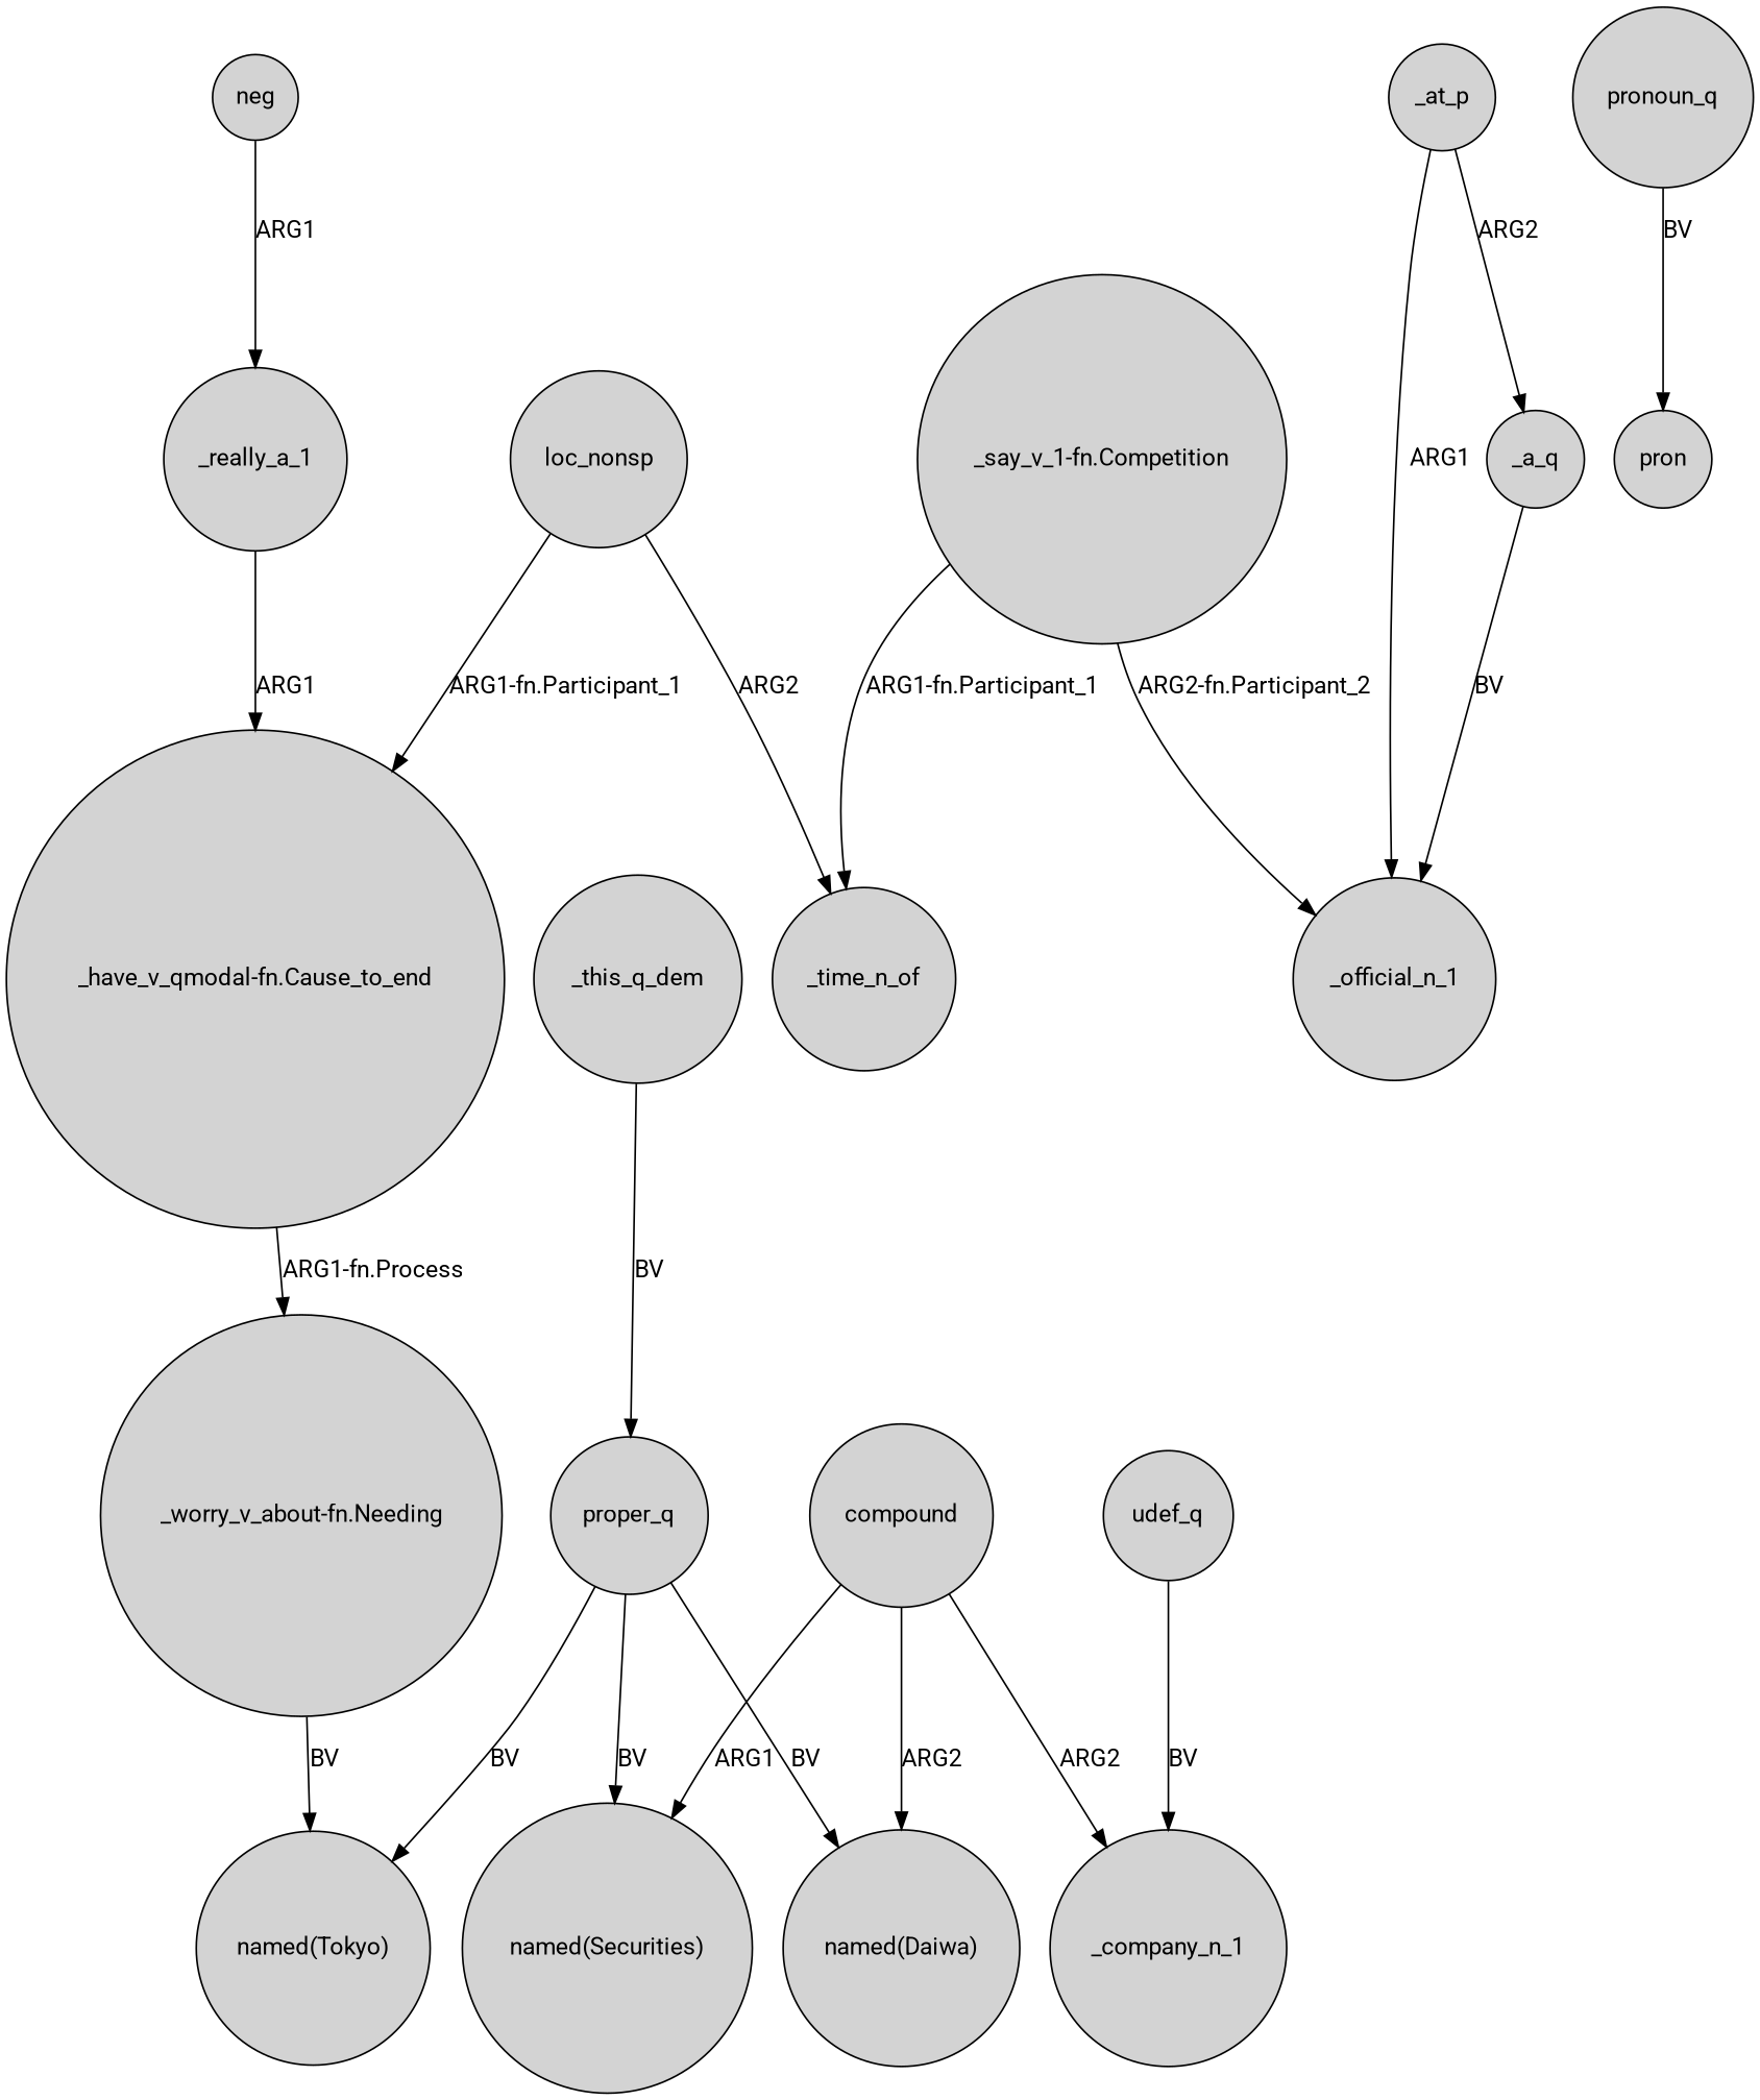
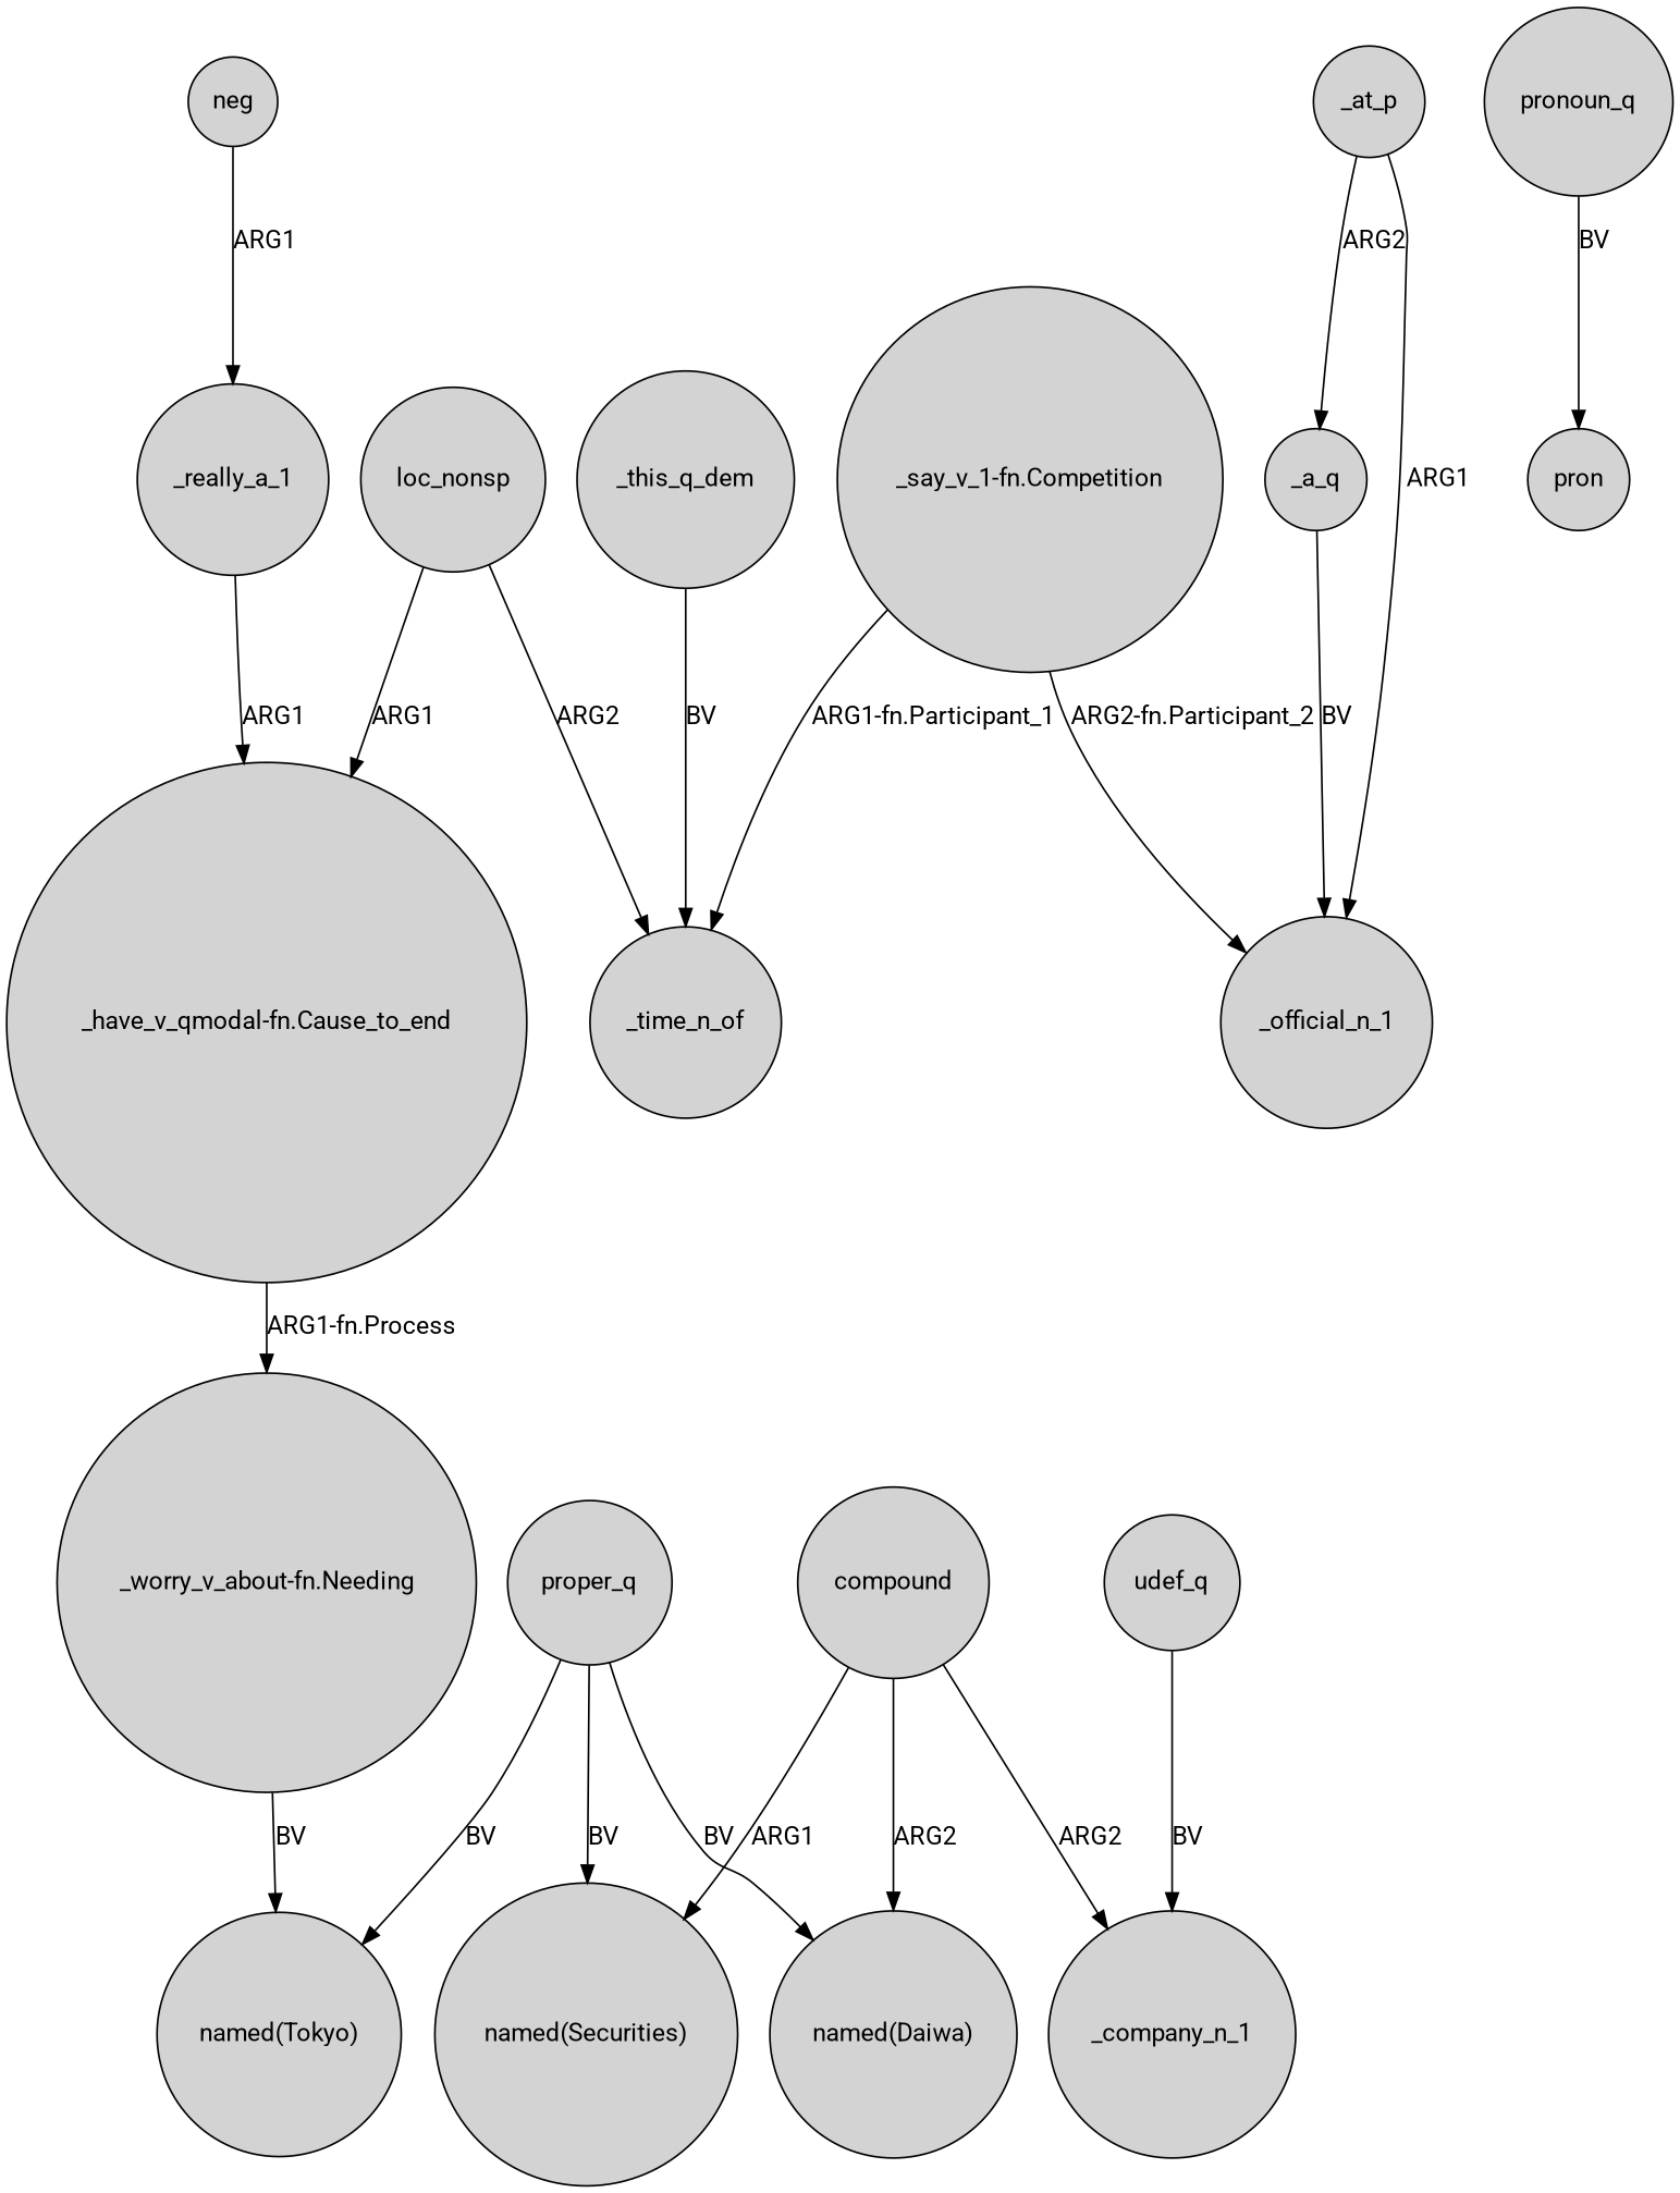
  digraph {
    fontname=Roboto
    node [fontname=Roboto shape=circle style=filled]
    edge [fontname=Roboto]
    "_have_v_qmodal-fn.Cause_to_end"
    "_worry_v_about-fn.Needing"
    "named(Tokyo)"
    proper_q
    "named(Securities)"
    "named(Daiwa)"
    compound
    _company_n_1
    _a_q
    _official_n_1
    udef_q
    _this_q_dem
    _time_n_of
    _at_p
    neg
    _really_a_1
    pronoun_q
    pron
    "_say_v_1-fn.Competition"
    loc_nonsp
    "_have_v_qmodal-fn.Cause_to_end" -> "_worry_v_about-fn.Needing" [label="ARG1-fn.Process"]
    "_worry_v_about-fn.Needing" -> "named(Tokyo)" [label=BV]
    proper_q -> "named(Tokyo)" [label=BV]
    proper_q -> "named(Securities)" [label=BV]
    proper_q -> "named(Daiwa)" [label=BV]
    compound -> "named(Securities)" [label=ARG1]
    compound -> "named(Daiwa)" [label=ARG2]
    compound -> _company_n_1 [label=ARG2]
    _a_q -> _official_n_1 [label=BV]
    udef_q -> _company_n_1 [label=BV]
-   _this_q_dem -> proper_q [label=BV]
+   _this_q_dem -> _time_n_of [label=BV]
    _at_p -> _a_q [label=ARG2]
    _at_p -> _official_n_1 [label=ARG1]
    neg -> _really_a_1 [label=ARG1]
    _really_a_1 -> "_have_v_qmodal-fn.Cause_to_end" [label=ARG1]
    pronoun_q -> pron [label=BV]
    "_say_v_1-fn.Competition" -> _official_n_1 [label="ARG2-fn.Participant_2"]
    "_say_v_1-fn.Competition" -> _time_n_of [label="ARG1-fn.Participant_1"]
-   loc_nonsp -> "_have_v_qmodal-fn.Cause_to_end" [label="ARG1-fn.Participant_1"]
+   loc_nonsp -> "_have_v_qmodal-fn.Cause_to_end" [label=ARG1]
    loc_nonsp -> _time_n_of [label=ARG2]
  }
